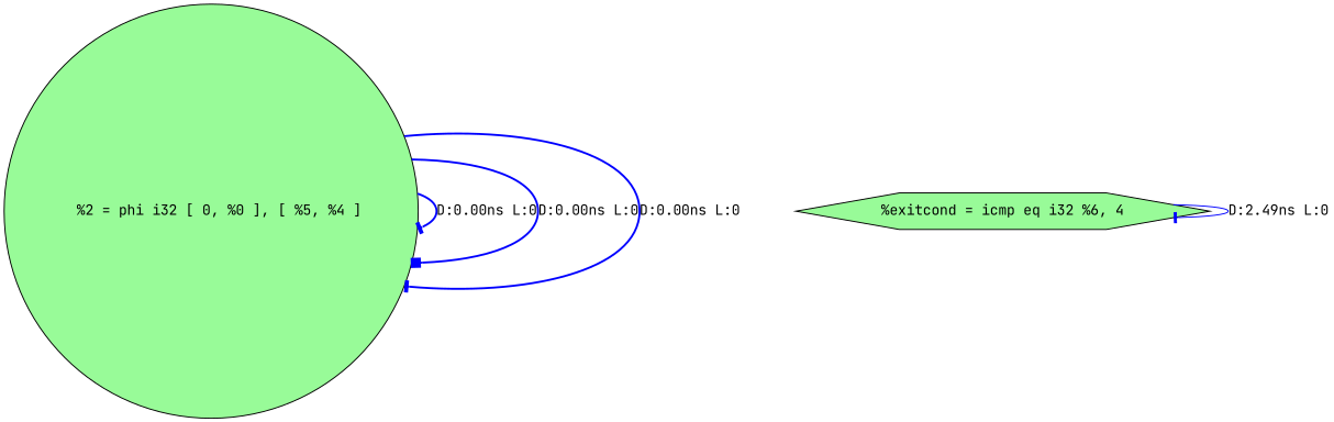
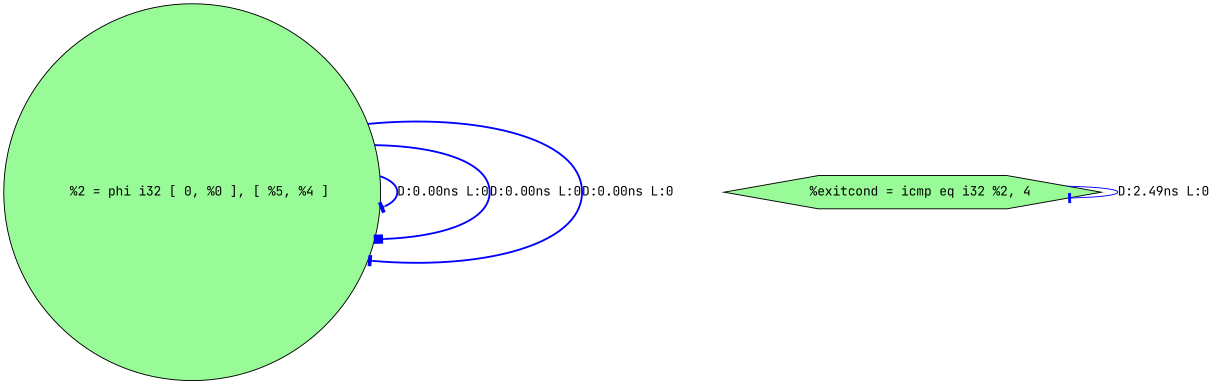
  digraph {
    fontname="JetBrains Mono"
    node [style=filled fillcolor=palegreen fontname="JetBrains Mono"]
    edge [color=blue style=bold arrowhead=tee fontname="JetBrains Mono"]
    n1 [label="  %2 = phi i32 [ 0, %0 ], [ %5, %4 ]" shape=circle]
-   n2 [label="%exitcond = icmp eq i32 %6, 4" shape=hexagon]
+   n2 [label="  %exitcond = icmp eq i32 %2, 4" shape=hexagon]
    n1 -> n1 [label="D:0.00ns L:0"]
    n1 -> n1 [label="D:0.00ns L:0" arrowhead=box]
    n1 -> n1 [label="D:0.00ns L:0"]
    n2 -> n2 [label="D:2.49ns L:0" style=solid]
  }
